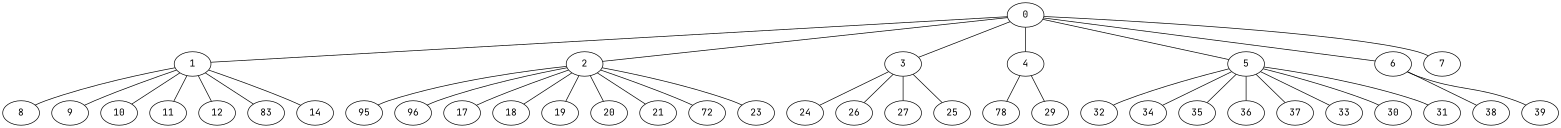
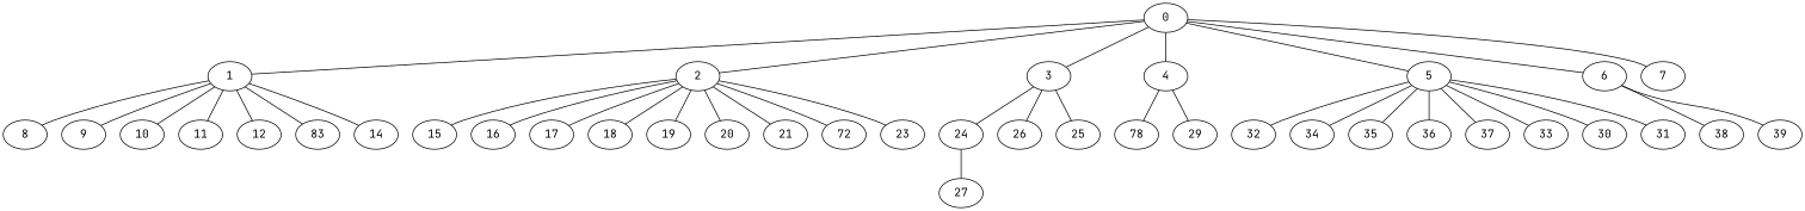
  graph {
    fontname="JetBrains Mono"
    node [fontname="JetBrains Mono"]
    edge [fontname="JetBrains Mono"]
    0
    1
    2
    3
    4
    5
    6
    7
    8
    9
    10
    11
    12
    n14 [label=83]
    14
-   15 [label=95]
-   16 [label=96]
+   15
+   16
    17
    18
    19
    20
    21
    n23 [label=72]
    23
    24
    26
    27
    25
    n29 [label=78]
    29
    32
    34
    35
    36
    37
    33
    30
    31
    38
    39
    0 -- 1
    0 -- 2
    0 -- 3
    0 -- 4
    0 -- 5
    0 -- 6
    0 -- 7
    1 -- 8
    1 -- 9
    1 -- 10
    1 -- 11
    1 -- 12
    1 -- n14
    1 -- 14
    2 -- 15
    2 -- 16
    2 -- 17
    2 -- 18
    2 -- 19
    2 -- 20
    2 -- 21
    2 -- n23
    2 -- 23
    3 -- 24
    3 -- 26
-   3 -- 27
+   24 -- 27
    3 -- 25
    4 -- n29
    4 -- 29
    5 -- 32
    5 -- 34
    5 -- 35
    5 -- 36
    5 -- 37
    5 -- 33
    5 -- 30
    5 -- 31
    6 -- 38
    6 -- 39
  }
